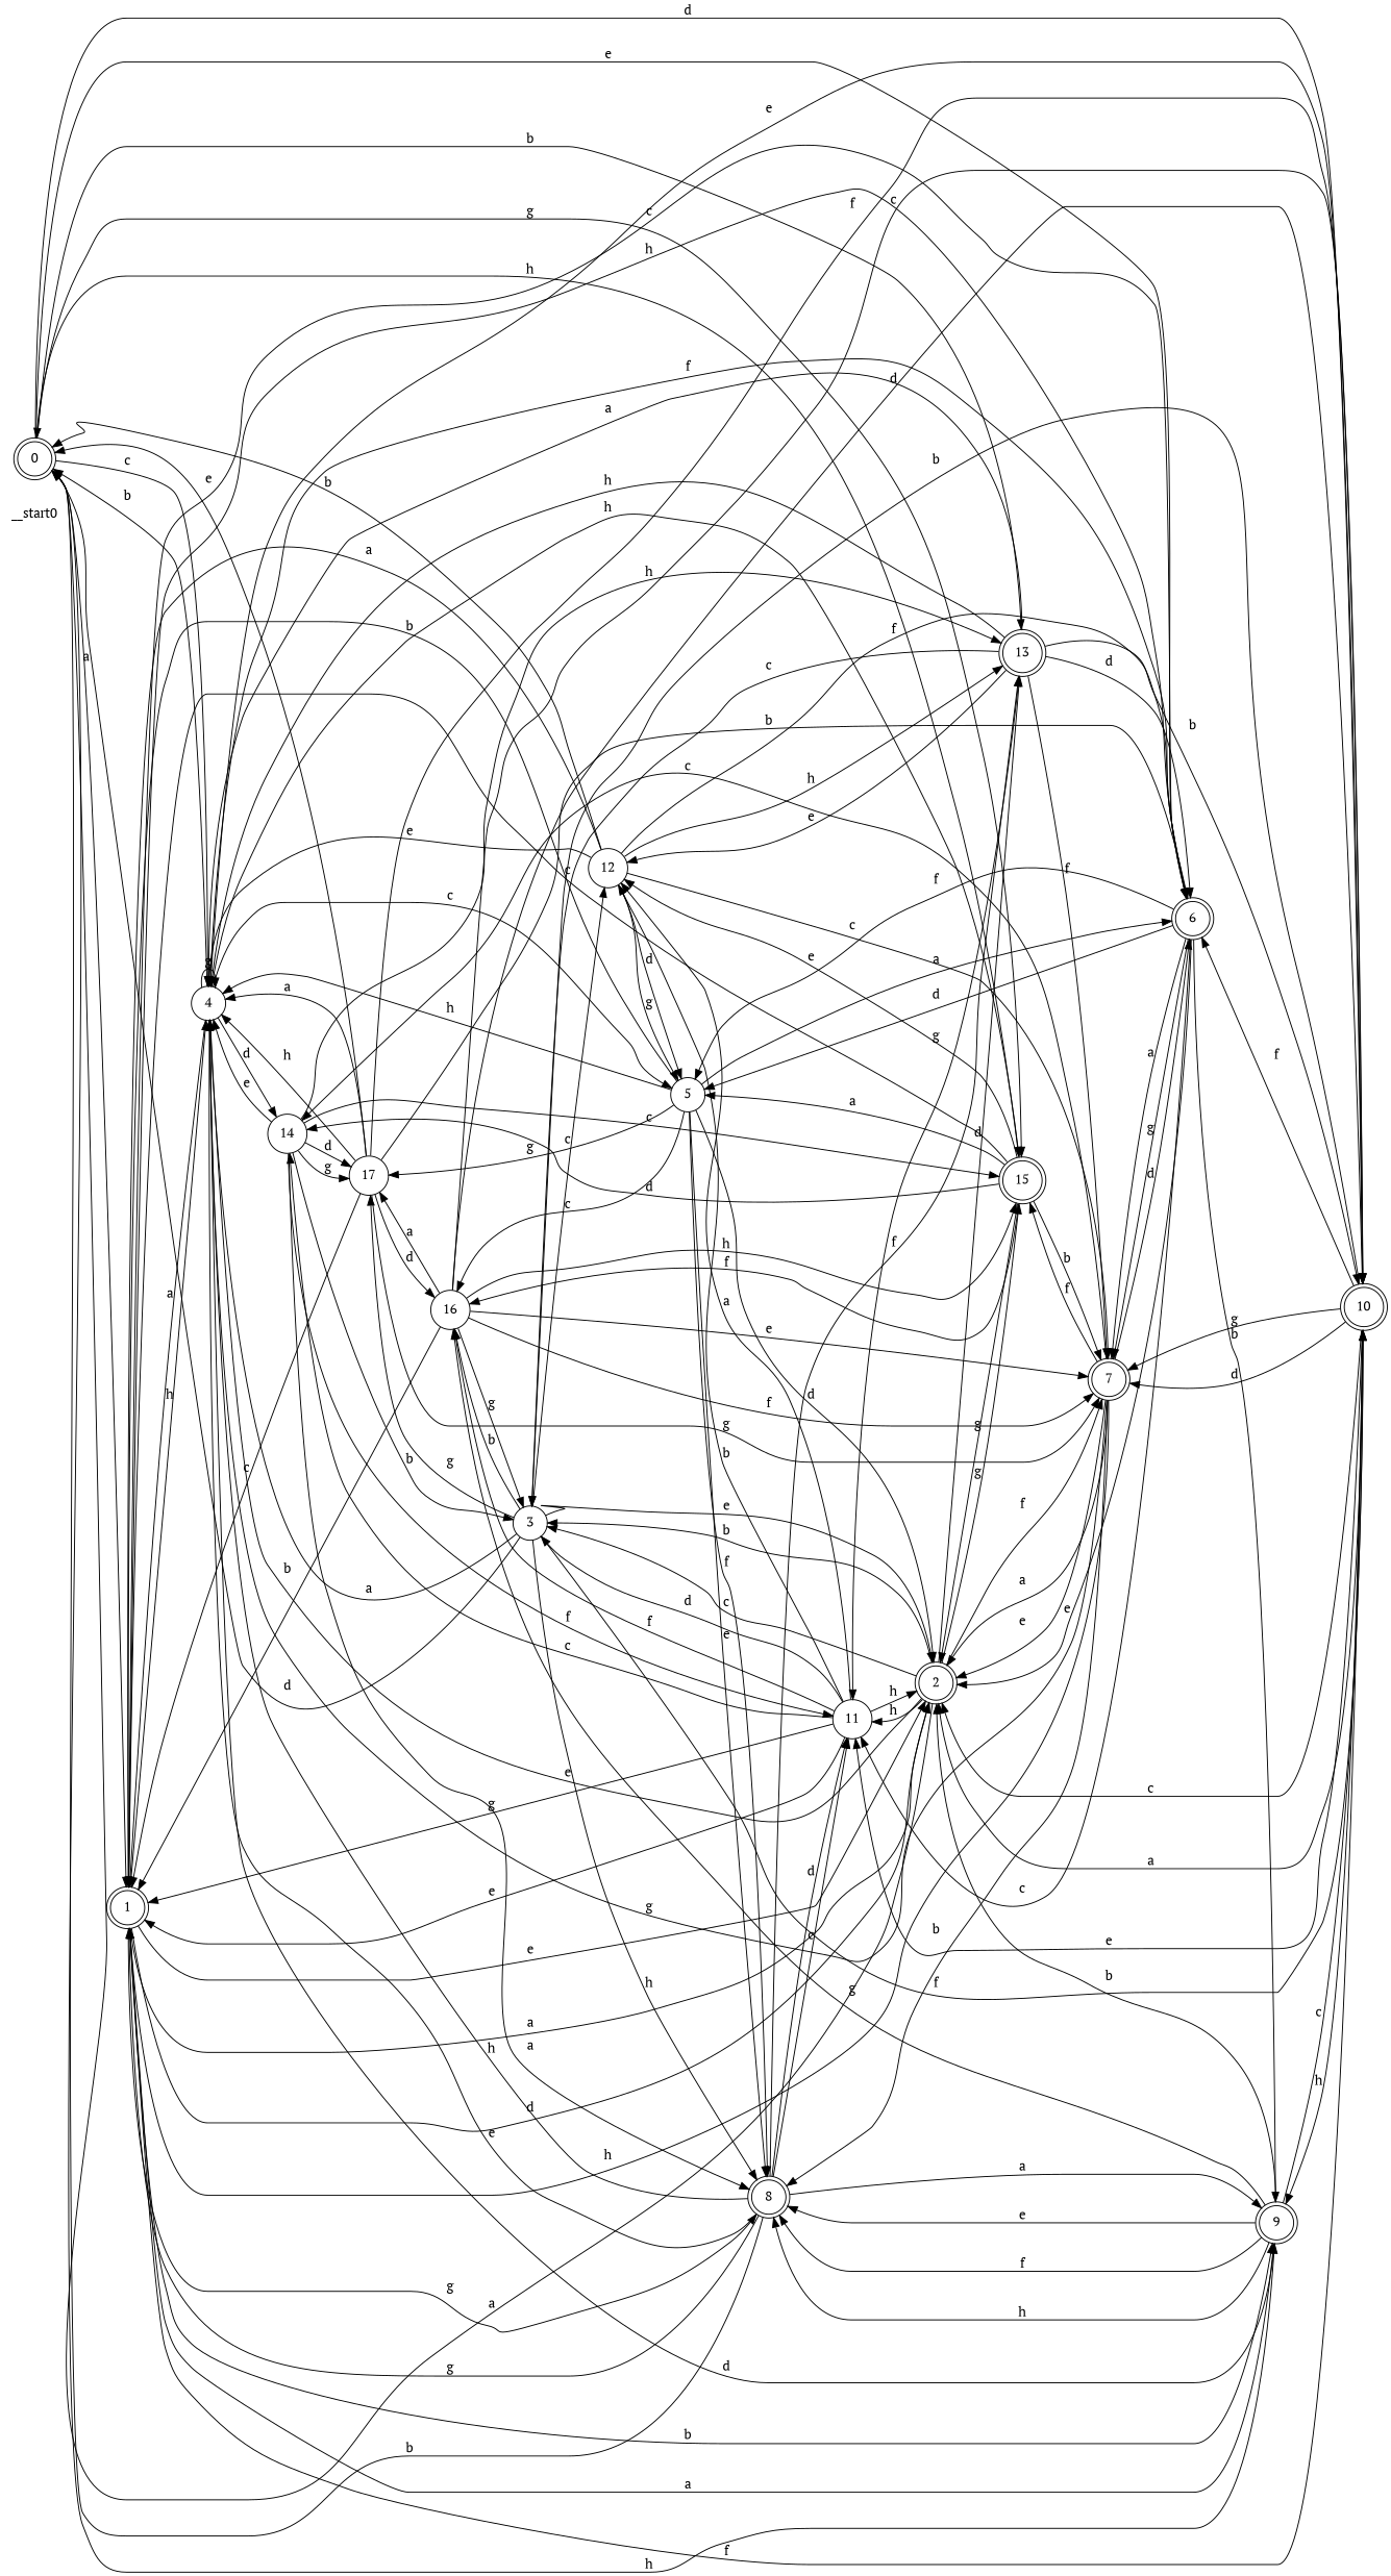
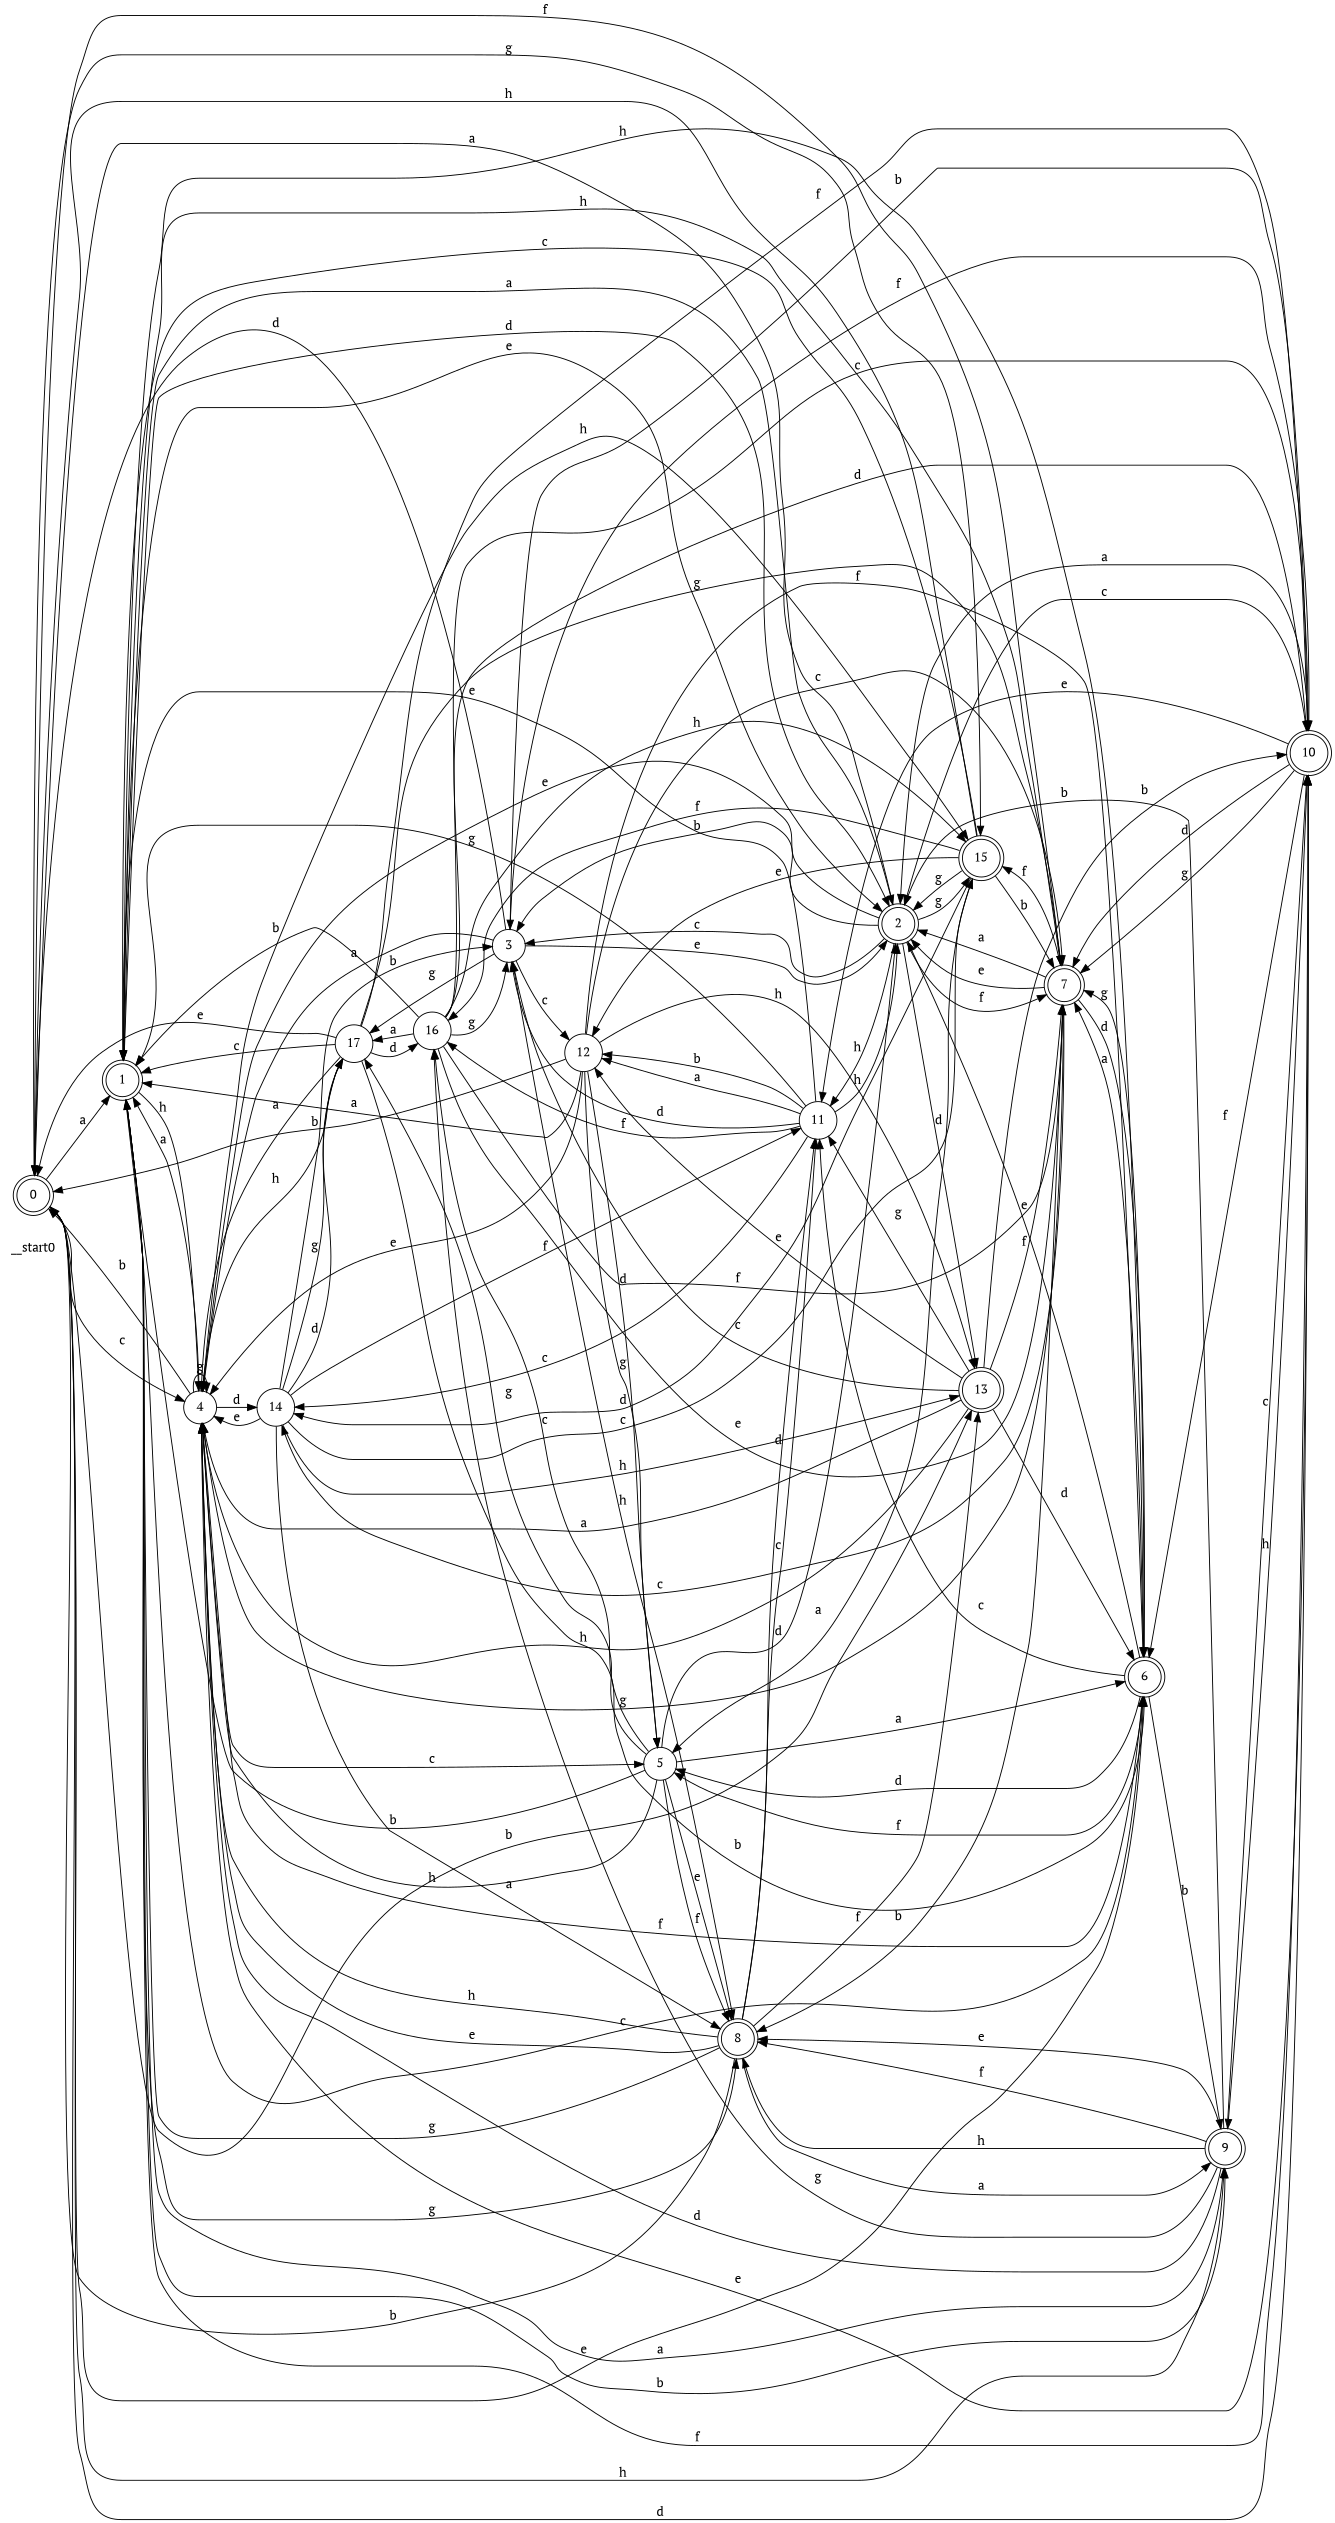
  digraph {
    fontname="PT Serif"
    rankdir=LR
    node [fontname="PT Serif" shape=doublecircle color=black fillcolor=white style="rounded,filled"]
    edge [fontname="PT Serif"]
    __start0 [shape=none color="" fillcolor="" style=""]
    n2 [label=0]
    n3 [label=1]
    n4 [label=4 shape=circle style=filled]
    n5 [label=6 style=filled]
    n6 [label=7]
    n7 [label=9]
    n8 [label=10]
    n9 [label=13]
    n10 [label=15]
    n11 [label=2]
    n12 [label=8]
    n13 [label=5 shape=circle style=filled]
    n14 [label=14 shape=circle style=filled]
    n15 [label=11 shape=circle]
    n16 [label=16 shape=circle style=filled]
    n17 [label=3 shape=circle style=filled]
    n18 [label=12 shape=circle style=filled]
    n19 [label=17 shape=circle style=filled]
    n2 -> n3 [label=a]
    n2 -> n4 [label=c]
    n2 -> n5 [label=e]
+   n2 -> n6 [label=f]
    n2 -> n7 [label=h]
    n2 -> n8 [label=d]
    n2 -> n9 [label=b]
    n2 -> n10 [label=g]
    n3 -> n4 [label=h]
    n3 -> n5 [label=c]
    n3 -> n7 [label=b]
    n3 -> n8 [label=f]
    n3 -> n11 [label=a]
    n3 -> n11 [label=d]
    n3 -> n11 [label=e]
    n3 -> n12 [label=g]
    n4 -> n2 [label=b]
    n4 -> n3 [label=a]
    n4 -> n4 [label=g]
    n4 -> n5 [label=f]
    n4 -> n8 [label=e]
    n4 -> n10 [label=h]
    n4 -> n13 [label=c]
    n4 -> n14 [label=d]
    n5 -> n3 [label=h]
    n5 -> n6 [label=a]
    n5 -> n6 [label=g]
    n5 -> n7 [label=b]
    n5 -> n11 [label=e]
    n5 -> n13 [label=d]
    n5 -> n13 [label=f]
    n5 -> n15 [label=c]
    n6 -> n3 [label=h]
    n6 -> n4 [label=g]
    n6 -> n5 [label=d]
    n6 -> n10 [label=f]
    n6 -> n11 [label=a]
    n6 -> n11 [label=e]
    n6 -> n12 [label=b]
    n6 -> n14 [label=c]
    n7 -> n3 [label=a]
    n7 -> n4 [label=d]
    n7 -> n8 [label=c]
    n7 -> n11 [label=b]
    n7 -> n12 [label=e]
    n7 -> n12 [label=f]
    n7 -> n12 [label=h]
    n7 -> n16 [label=g]
    n8 -> n5 [label=f]
    n8 -> n6 [label=d]
    n8 -> n6 [label=g]
    n8 -> n7 [label=h]
    n8 -> n11 [label=a]
    n8 -> n11 [label=c]
    n8 -> n15 [label=e]
    n8 -> n17 [label=b]
    n9 -> n4 [label=a]
    n9 -> n4 [label=h]
    n9 -> n5 [label=d]
    n9 -> n6 [label=f]
    n9 -> n8 [label=b]
    n9 -> n15 [label=g]
    n9 -> n17 [label=c]
    n9 -> n18 [label=e]
    n10 -> n2 [label=h]
    n10 -> n3 [label=c]
    n10 -> n6 [label=b]
    n10 -> n11 [label=g]
    n10 -> n13 [label=a]
    n10 -> n14 [label=d]
    n10 -> n16 [label=f]
    n10 -> n18 [label=e]
    n11 -> n2 [label=a]
    n11 -> n4 [label=e]
    n11 -> n6 [label=f]
    n11 -> n9 [label=d]
    n11 -> n10 [label=g]
    n11 -> n15 [label=h]
    n11 -> n17 [label=b]
    n11 -> n17 [label=c]
    n12 -> n2 [label=b]
    n12 -> n3 [label=g]
    n12 -> n4 [label=e]
    n12 -> n4 [label=h]
    n12 -> n7 [label=a]
    n12 -> n9 [label=f]
    n12 -> n15 [label=c]
    n12 -> n15 [label=d]
    n13 -> n3 [label=b]
    n13 -> n4 [label=h]
    n13 -> n5 [label=a]
    n13 -> n11 [label=d]
    n13 -> n12 [label=e]
    n13 -> n12 [label=f]
    n13 -> n16 [label=c]
    n13 -> n19 [label=g]
    n14 -> n4 [label=e]
    n14 -> n9 [label=h]
    n14 -> n10 [label=c]
    n14 -> n12 [label=a]
    n14 -> n15 [label=f]
    n14 -> n17 [label=b]
    n14 -> n19 [label=d]
    n14 -> n19 [label=g]
    n15 -> n3 [label=e]
    n15 -> n3 [label=g]
    n15 -> n11 [label=h]
    n15 -> n14 [label=c]
    n15 -> n16 [label=f]
    n15 -> n17 [label=d]
    n15 -> n18 [label=a]
    n15 -> n18 [label=b]
    n16 -> n3 [label=b]
    n16 -> n6 [label=e]
    n16 -> n6 [label=f]
    n16 -> n8 [label=c]
    n16 -> n8 [label=d]
    n16 -> n10 [label=h]
    n16 -> n17 [label=g]
    n16 -> n19 [label=a]
    n17 -> n2 [label=d]
    n17 -> n4 [label=a]
    n17 -> n8 [label=f]
    n17 -> n11 [label=e]
    n17 -> n12 [label=h]
-   n17 -> n16 [label=b]
    n17 -> n18 [label=c]
    n17 -> n19 [label=g]
    n18 -> n2 [label=b]
    n18 -> n3 [label=a]
    n18 -> n4 [label=e]
    n18 -> n5 [label=f]
    n18 -> n6 [label=c]
    n18 -> n9 [label=h]
    n18 -> n13 [label=d]
    n18 -> n13 [label=g]
    n19 -> n2 [label=e]
    n19 -> n3 [label=c]
    n19 -> n4 [label=a]
    n19 -> n4 [label=h]
    n19 -> n5 [label=b]
    n19 -> n6 [label=g]
    n19 -> n8 [label=f]
    n19 -> n16 [label=d]
  }
